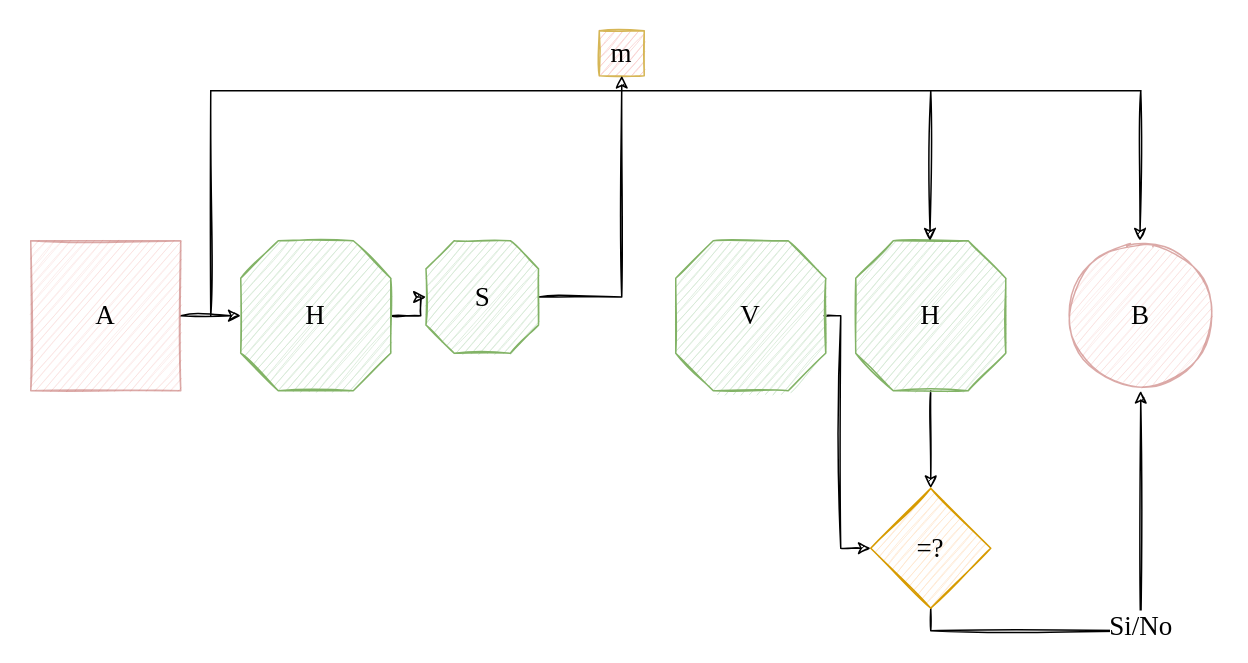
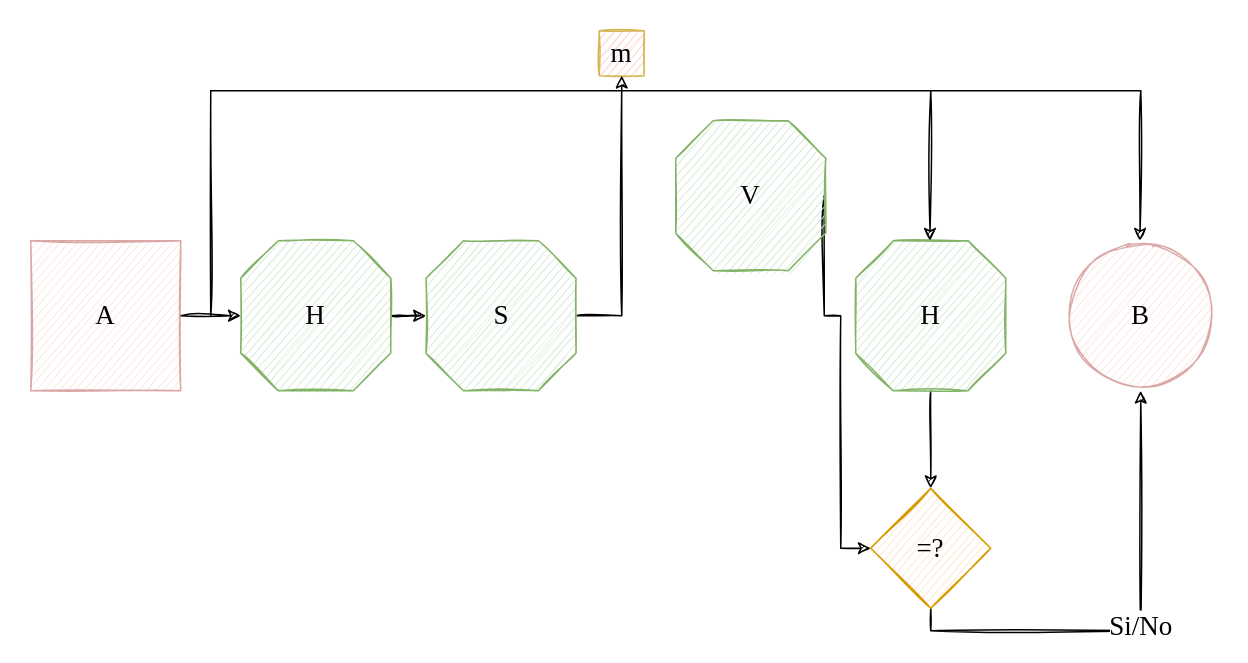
  <mxCell id="0" />
  <mxCell id="1" parent="0" />
  <mxCell id="2" style="edgeStyle=orthogonalEdgeStyle;rounded=0;orthogonalLoop=1;jettySize=auto;html=1;fontFamily=Maven Pro;sketch=1;fontSource=https%3A%2F%2Ffonts.googleapis.com%2Fcss%3Ffamily%3DMaven%2BPro;" parent="1" source="3" target="7" edge="1"><mxGeometry relative="1" as="geometry" /></mxCell>
  <mxCell id="3" value="A" style="whiteSpace=wrap;html=1;labelBackgroundColor=none;labelBorderColor=none;sketch=1;fontFamily=Maven Pro;fontSize=18;fillColor=#f8cecc;strokeColor=#b85450;spacingBottom=0;opacity=50;verticalAlign=middle;fontStyle=0;fontSource=https%3A%2F%2Ffonts.googleapis.com%2Fcss%3Ffamily%3DMaven%2BPro;rounded=0;" parent="1" vertex="1"><mxGeometry x="20" y="160" width="100" height="100" as="geometry" /></mxCell>
  <mxCell id="4" value="B" style="ellipse;whiteSpace=wrap;html=1;labelBackgroundColor=none;labelBorderColor=none;sketch=1;fontFamily=Maven Pro;fontSize=18;fillColor=#f8cecc;strokeColor=#b85450;spacingBottom=0;opacity=50;verticalAlign=middle;fontStyle=0;fontSource=https%3A%2F%2Ffonts.googleapis.com%2Fcss%3Ffamily%3DMaven%2BPro;" parent="1" vertex="1"><mxGeometry x="710" y="160" width="100" height="100" as="geometry" /></mxCell>
  <mxCell id="5" style="edgeStyle=orthogonalEdgeStyle;rounded=0;sketch=1;orthogonalLoop=1;jettySize=auto;html=1;entryX=0;entryY=0.5;entryDx=0;entryDy=0;fontFamily=Maven Pro;exitX=0.99;exitY=0.5;exitDx=0;exitDy=0;exitPerimeter=0;fontSource=https%3A%2F%2Ffonts.googleapis.com%2Fcss%3Ffamily%3DMaven%2BPro;" parent="1" source="20" target="12" edge="1"><mxGeometry relative="1" as="geometry"><Array as="points"><mxPoint x="560" y="210" /><mxPoint x="560" y="365" /></Array><mxPoint x="530" y="210" as="sourcePoint" /></mxGeometry></mxCell>
  <mxCell id="6" style="edgeStyle=orthogonalEdgeStyle;rounded=0;sketch=1;orthogonalLoop=1;jettySize=auto;html=1;fontFamily=Maven Pro;fontSource=https%3A%2F%2Ffonts.googleapis.com%2Fcss%3Ffamily%3DMaven%2BPro;" parent="1" source="7" target="19" edge="1"><mxGeometry relative="1" as="geometry" /></mxCell>
  <mxCell id="7" value="H" style="verticalLabelPosition=middle;verticalAlign=middle;html=1;shape=mxgraph.basic.polygon;polyCoords=[[0.25,0],[0.75,0],[1,0.25],[1,0.75],[0.75,1],[0.25,1],[0,0.75],[0,0.25]];polyline=0;sketch=1;fillColor=#d5e8d4;strokeColor=#82b366;fontFamily=Maven Pro;fontSize=18;whiteSpace=wrap;horizontal=1;labelPosition=center;align=center;fontSource=https%3A%2F%2Ffonts.googleapis.com%2Fcss%3Ffamily%3DMaven%2BPro;" parent="1" vertex="1"><mxGeometry x="160" y="160" width="100" height="100" as="geometry" /></mxCell>
  <mxCell id="8" style="edgeStyle=orthogonalEdgeStyle;rounded=0;sketch=1;orthogonalLoop=1;jettySize=auto;html=1;fontFamily=Maven Pro;fontSize=18;fontSource=https%3A%2F%2Ffonts.googleapis.com%2Fcss%3Ffamily%3DMaven%2BPro;" parent="1" source="9" target="12" edge="1"><mxGeometry relative="1" as="geometry" /></mxCell>
  <mxCell id="9" value="H" style="verticalLabelPosition=middle;verticalAlign=middle;html=1;shape=mxgraph.basic.polygon;polyCoords=[[0.25,0],[0.75,0],[1,0.25],[1,0.75],[0.75,1],[0.25,1],[0,0.75],[0,0.25]];polyline=0;sketch=1;fillColor=#d5e8d4;strokeColor=#82b366;fontFamily=Maven Pro;fontSize=18;whiteSpace=wrap;labelPosition=center;align=center;fontSource=https%3A%2F%2Ffonts.googleapis.com%2Fcss%3Ffamily%3DMaven%2BPro;" parent="1" vertex="1"><mxGeometry x="570" y="160" width="100" height="100" as="geometry" /></mxCell>
  <mxCell id="10" value="m" style="whiteSpace=wrap;html=1;aspect=fixed;sketch=1;fontFamily=Maven Pro;fontSize=18;fillColor=#f8cecc;strokeColor=#d6b656;fontSource=https%3A%2F%2Ffonts.googleapis.com%2Fcss%3Ffamily%3DMaven%2BPro;" parent="1" vertex="1"><mxGeometry x="399" y="20" width="30" height="30" as="geometry" /></mxCell>
  <mxCell id="11" value="Si/No" style="edgeStyle=orthogonalEdgeStyle;rounded=0;orthogonalLoop=1;jettySize=auto;html=1;fontFamily=Maven Pro;fontSize=18;sketch=1;fontSource=https%3A%2F%2Ffonts.googleapis.com%2Fcss%3Ffamily%3DMaven%2BPro;" parent="1" source="12" target="4" edge="1"><mxGeometry relative="1" as="geometry"><Array as="points"><mxPoint x="620" y="420" /><mxPoint x="760" y="420" /></Array></mxGeometry></mxCell>
  <mxCell id="12" value="=?" style="rhombus;whiteSpace=wrap;html=1;sketch=1;fontFamily=Maven Pro;fontSize=18;fillColor=#ffe6cc;strokeColor=#d79b00;fontSource=https%3A%2F%2Ffonts.googleapis.com%2Fcss%3Ffamily%3DMaven%2BPro;" parent="1" vertex="1"><mxGeometry x="580" y="325" width="80" height="80" as="geometry" /></mxCell>
  <mxCell id="13" value="" style="endArrow=none;html=1;rounded=0;sketch=1;fontFamily=Maven Pro;fontSize=18;fontSource=https%3A%2F%2Ffonts.googleapis.com%2Fcss%3Ffamily%3DMaven%2BPro;" parent="1" edge="1"><mxGeometry width="50" height="50" relative="1" as="geometry"><mxPoint x="140" y="210" as="sourcePoint" /><mxPoint x="140" y="60" as="targetPoint" /></mxGeometry></mxCell>
  <mxCell id="14" value="" style="endArrow=none;html=1;rounded=0;sketch=1;fontFamily=Maven Pro;fontSize=18;fontSource=https%3A%2F%2Ffonts.googleapis.com%2Fcss%3Ffamily%3DMaven%2BPro;" parent="1" edge="1"><mxGeometry width="50" height="50" relative="1" as="geometry"><mxPoint x="140" y="60" as="sourcePoint" /><mxPoint x="760" y="60" as="targetPoint" /></mxGeometry></mxCell>
  <mxCell id="15" value="" style="endArrow=classic;html=1;rounded=0;sketch=1;fontFamily=Maven Pro;fontSize=18;fontSource=https%3A%2F%2Ffonts.googleapis.com%2Fcss%3Ffamily%3DMaven%2BPro;" parent="1" edge="1"><mxGeometry width="50" height="50" relative="1" as="geometry"><mxPoint x="620" y="60" as="sourcePoint" /><mxPoint x="619.5" y="160" as="targetPoint" /></mxGeometry></mxCell>
  <mxCell id="16" value="" style="endArrow=classic;html=1;rounded=0;sketch=1;fontFamily=Maven Pro;fontSize=18;fontSource=https%3A%2F%2Ffonts.googleapis.com%2Fcss%3Ffamily%3DMaven%2BPro;" parent="1" edge="1"><mxGeometry width="50" height="50" relative="1" as="geometry"><mxPoint x="760" y="60" as="sourcePoint" /><mxPoint x="759.5" y="160" as="targetPoint" /></mxGeometry></mxCell>
  <mxCell id="17" style="edgeStyle=orthogonalEdgeStyle;rounded=0;sketch=1;orthogonalLoop=1;jettySize=auto;html=1;fontFamily=Maven Pro;fontSize=18;fillColor=#e1d5e7;strokeColor=#9673a6;" parent="1" edge="1"><mxGeometry relative="1" as="geometry"><mxPoint x="475" y="20" as="targetPoint" /></mxGeometry></mxCell>
  <mxCell id="18" style="edgeStyle=orthogonalEdgeStyle;rounded=0;sketch=1;orthogonalLoop=1;jettySize=auto;html=1;fontFamily=Maven Pro;fontSource=https%3A%2F%2Ffonts.googleapis.com%2Fcss%3Ffamily%3DMaven%2BPro;" parent="1" source="19" target="10" edge="1"><mxGeometry relative="1" as="geometry" /></mxCell>
- <mxCell id="19" value="S" style="verticalLabelPosition=middle;verticalAlign=middle;html=1;shape=mxgraph.basic.polygon;polyCoords=[[0.25,0],[0.75,0],[1,0.25],[1,0.75],[0.75,1],[0.25,1],[0,0.75],[0,0.25]];polyline=0;sketch=1;fillColor=#d5e8d4;strokeColor=#82b366;fontFamily=Maven Pro;fontSize=18;whiteSpace=wrap;horizontal=1;labelPosition=center;align=center;fontSource=https%3A%2F%2Ffonts.googleapis.com%2Fcss%3Ffamily%3DMaven%2BPro;" parent="1" vertex="1"><mxGeometry x="283.5" y="160" width="75" height="75" as="geometry" /></mxCell>
- <mxCell id="20" value="V" style="verticalLabelPosition=middle;verticalAlign=middle;html=1;shape=mxgraph.basic.polygon;polyCoords=[[0.25,0],[0.75,0],[1,0.25],[1,0.75],[0.75,1],[0.25,1],[0,0.75],[0,0.25]];polyline=0;sketch=1;fillColor=#d5e8d4;strokeColor=#82b366;fontFamily=Maven Pro;fontSize=18;whiteSpace=wrap;horizontal=1;labelPosition=center;align=center;fontSource=https%3A%2F%2Ffonts.googleapis.com%2Fcss%3Ffamily%3DMaven%2BPro;" parent="1" vertex="1"><mxGeometry x="450" y="160" width="100" height="100" as="geometry" /></mxCell>
+ <mxCell id="19" value="S" style="verticalLabelPosition=middle;verticalAlign=middle;html=1;shape=mxgraph.basic.polygon;polyCoords=[[0.25,0],[0.75,0],[1,0.25],[1,0.75],[0.75,1],[0.25,1],[0,0.75],[0,0.25]];polyline=0;sketch=1;fillColor=#d5e8d4;strokeColor=#82b366;fontFamily=Maven Pro;fontSize=18;whiteSpace=wrap;horizontal=1;labelPosition=center;align=center;fontSource=https%3A%2F%2Ffonts.googleapis.com%2Fcss%3Ffamily%3DMaven%2BPro;" parent="1" vertex="1"><mxGeometry x="283.5" y="160" width="100" height="100" as="geometry" /></mxCell>
+ <mxCell id="20" value="V" style="verticalLabelPosition=middle;verticalAlign=middle;html=1;shape=mxgraph.basic.polygon;polyCoords=[[0.25,0],[0.75,0],[1,0.25],[1,0.75],[0.75,1],[0.25,1],[0,0.75],[0,0.25]];polyline=0;sketch=1;fillColor=#d5e8d4;strokeColor=#82b366;fontFamily=Maven Pro;fontSize=18;whiteSpace=wrap;horizontal=1;labelPosition=center;align=center;fontSource=https%3A%2F%2Ffonts.googleapis.com%2Fcss%3Ffamily%3DMaven%2BPro;" parent="1" vertex="1"><mxGeometry x="450" y="80" width="100" height="100" as="geometry" /></mxCell>
